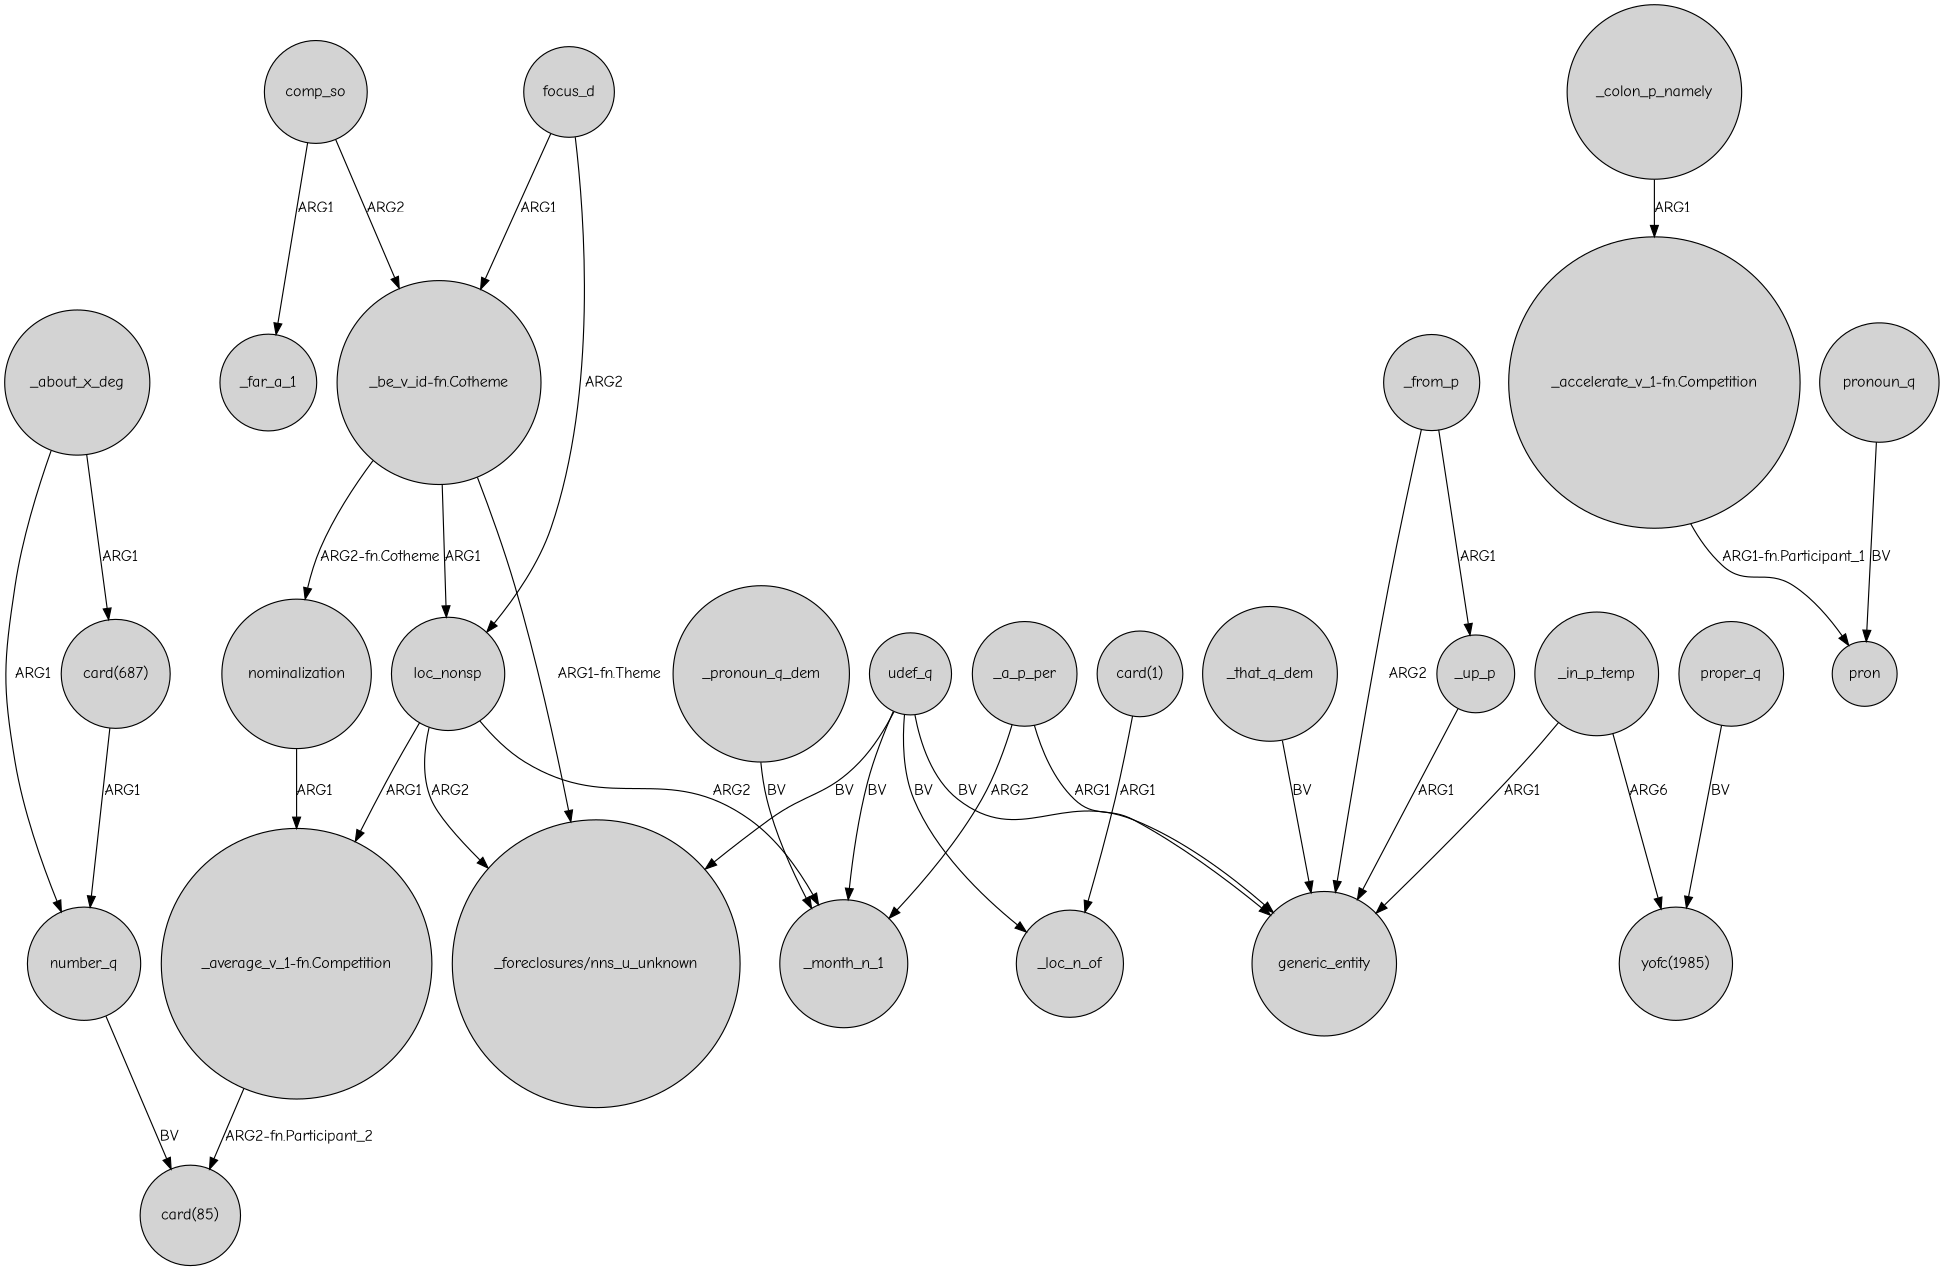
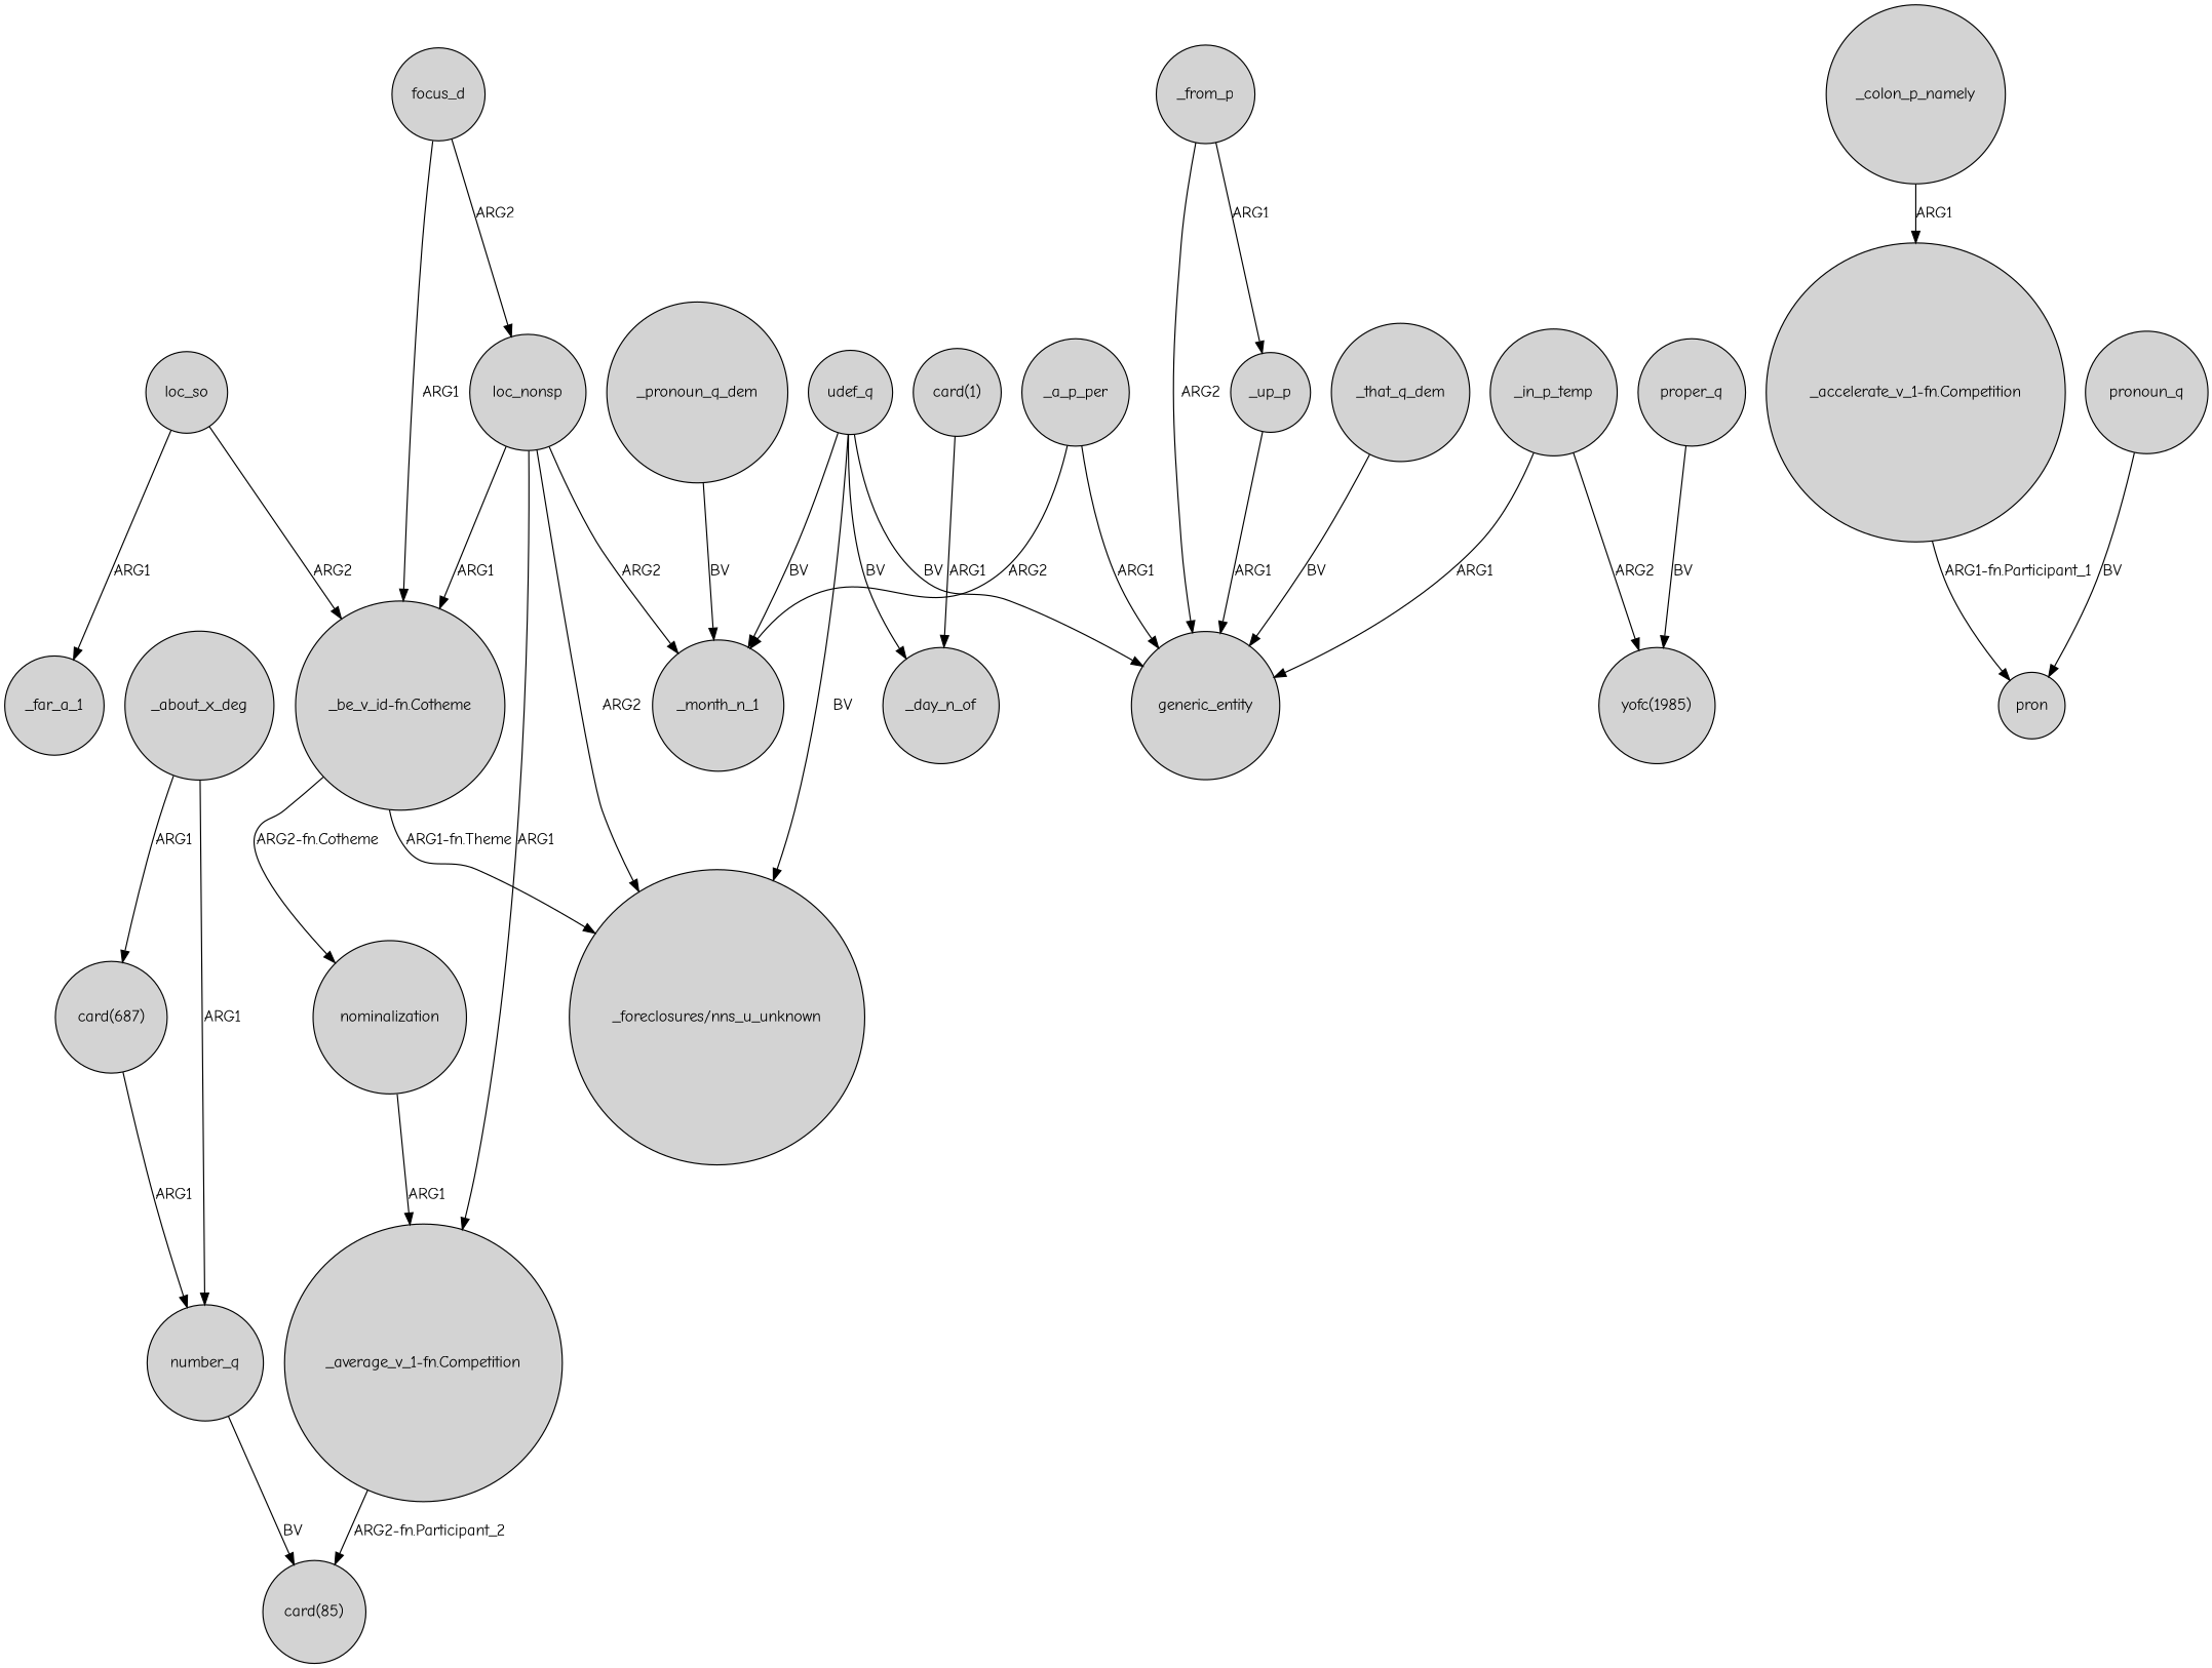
  digraph {
    fontname="Comic Neue"
    node [fontname="Comic Neue" shape=circle style=filled]
    edge [fontname="Comic Neue"]
    udef_q
    _month_n_1
    generic_entity
    "_foreclosures/nns_u_unknown"
-   _day_n_of [label=_loc_n_of]
+   _day_n_of
    nominalization
    "_average_v_1-fn.Competition"
    number_q
    "card(85)"
    _colon_p_namely
    "_accelerate_v_1-fn.Competition"
    pron
    proper_q
    "yofc(1985)"
    "_be_v_id-fn.Cotheme"
    _from_p
    _up_p
-   comp_so
+   comp_so [label=loc_so]
    _far_a_1
    _in_p_temp
    _about_x_deg
    "card(687)"
    focus_d
    loc_nonsp
    _a_p_per
    pronoun_q
    "card(1)"
    n28 [label=_pronoun_q_dem]
    _that_q_dem
    udef_q -> _month_n_1 [label=BV]
    udef_q -> generic_entity [label=BV]
    udef_q -> "_foreclosures/nns_u_unknown" [label=BV]
    udef_q -> _day_n_of [label=BV]
    nominalization -> "_average_v_1-fn.Competition" [label=ARG1]
    "_average_v_1-fn.Competition" -> "card(85)" [label="ARG2-fn.Participant_2"]
    number_q -> "card(85)" [label=BV]
    _colon_p_namely -> "_accelerate_v_1-fn.Competition" [label=ARG1]
    "_accelerate_v_1-fn.Competition" -> pron [label="ARG1-fn.Participant_1"]
    proper_q -> "yofc(1985)" [label=BV]
    "_be_v_id-fn.Cotheme" -> "_foreclosures/nns_u_unknown" [label="ARG1-fn.Theme"]
    "_be_v_id-fn.Cotheme" -> nominalization [label="ARG2-fn.Cotheme"]
    _from_p -> generic_entity [label=ARG2]
    _from_p -> _up_p [label=ARG1]
    _up_p -> generic_entity [label=ARG1]
    comp_so -> "_be_v_id-fn.Cotheme" [label=ARG2]
    comp_so -> _far_a_1 [label=ARG1]
    _in_p_temp -> generic_entity [label=ARG1]
-   _in_p_temp -> "yofc(1985)" [label=ARG6]
+   _in_p_temp -> "yofc(1985)" [label=ARG2]
    _about_x_deg -> number_q [label=ARG1]
    _about_x_deg -> "card(687)" [label=ARG1]
    "card(687)" -> number_q [label=ARG1]
    focus_d -> "_be_v_id-fn.Cotheme" [label=ARG1]
    focus_d -> loc_nonsp [label=ARG2]
    loc_nonsp -> _month_n_1 [label=ARG2]
    loc_nonsp -> "_foreclosures/nns_u_unknown" [label=ARG2]
    loc_nonsp -> "_average_v_1-fn.Competition" [label=ARG1]
-   "_be_v_id-fn.Cotheme" -> loc_nonsp [label=ARG1]
+   loc_nonsp -> "_be_v_id-fn.Cotheme" [label=ARG1]
    _a_p_per -> _month_n_1 [label=ARG2]
    _a_p_per -> generic_entity [label=ARG1]
    pronoun_q -> pron [label=BV]
    "card(1)" -> _day_n_of [label=ARG1]
    n28 -> _month_n_1 [label=BV]
    _that_q_dem -> generic_entity [label=BV]
  }
